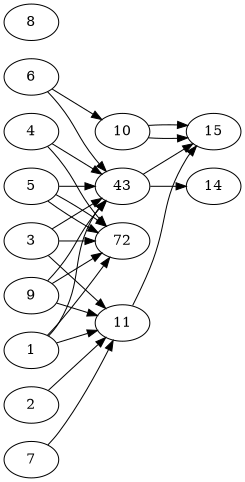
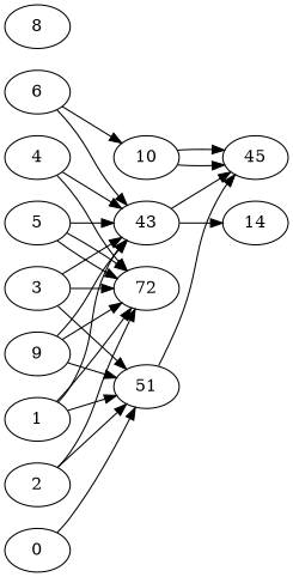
  digraph {
    rankdir=LR
    node [alpha=0.04]
    1 [alpha=0.10 expect_size=21104640]
-   11 [expect_size=9969664]
+   11 [expect_size=9969664 label=51]
    n3 [alpha=0.11 expect_size=32574464 label=72]
    n4 [alpha=0.03 expect_size=42440704 label=43]
-   15 [alpha=0.18 expect_size=42591232]
+   15 [alpha=0.18 expect_size=42591232 label=45]
    14 [alpha=0.07 expect_size=27761664]
    2 [expect_size=32378880]
    3 [alpha=0.14 expect_size=14081024]
    4 [alpha=0.06 expect_size=38971392]
    10 [alpha=0.17 expect_size=25841664]
    5 [expect_size=50953216]
    6 [alpha=0.08 expect_size=5623808]
-   7 [alpha=0.14 expect_size=42048512]
+   7 [alpha=0.14 expect_size=42048512 label=0]
    8 [alpha=0.20 expect_size=33242112]
    9 [alpha=0.16 expect_size=12437504]
    1 -> 11
    1 -> n3
    1 -> n4
    11 -> 15
    n4 -> 15
    n4 -> 14
    2 -> 11
+   2 -> n3
    3 -> 11
    3 -> n3
    3 -> n4
    4 -> n3
    4 -> n4
    10 -> 15
    10 -> 15
    5 -> n3
    5 -> n3
    5 -> n4
    6 -> n4
    6 -> 10
    7 -> 11
    9 -> 11
    9 -> n3
    9 -> n4
  }
